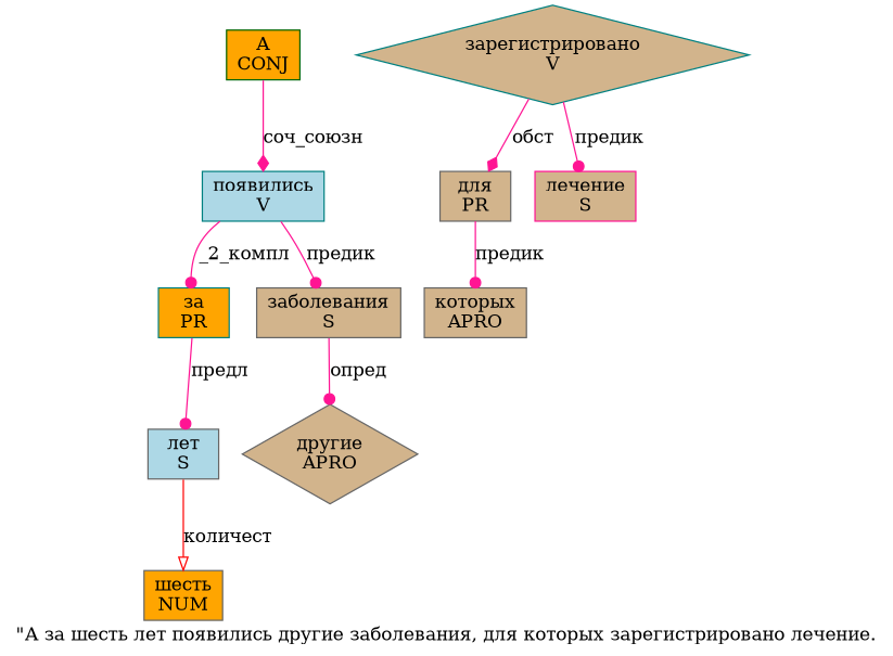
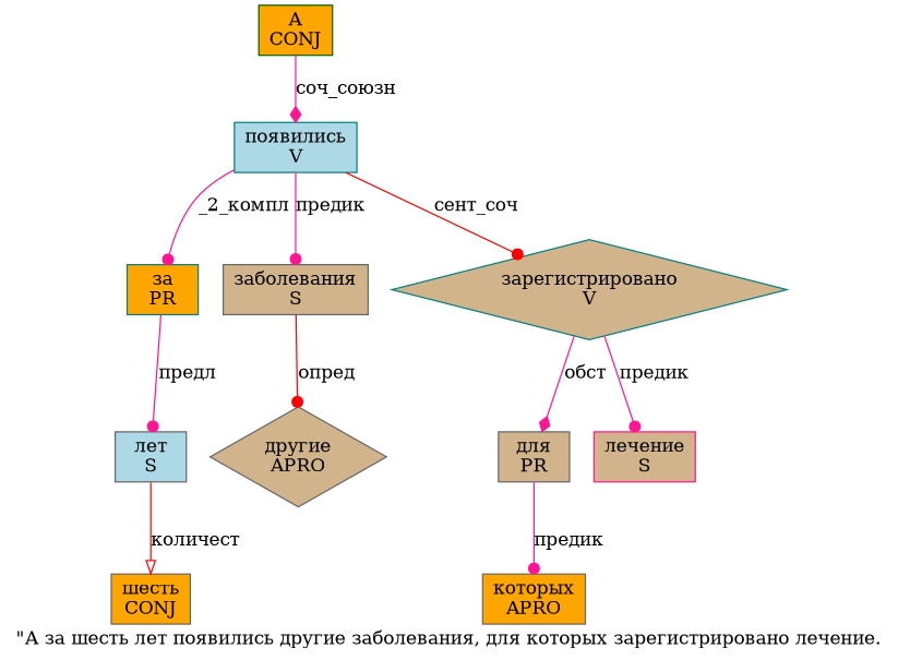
  digraph {
    label="\"А за шесть лет появились другие заболевания, для которых зарегистрировано лечение."
    node [color=gray40 fillcolor=tan penwidth=1 shape=box style=filled]
    edge [arrowhead=dot color=deeppink]
    n1 [color=darkgreen fillcolor=orange label="А\nCONJ"]
    n2 [color=teal fillcolor=lightblue label="появились\nV"]
    n3 [color=teal fillcolor=orange label="за\nPR"]
    n4 [label="заболевания\nS"]
    n5 [color=teal label="зарегистрировано\nV" shape=diamond]
    n6 [fillcolor=lightblue label="лет\nS"]
-   n7 [fillcolor=orange label="шесть\nNUM"]
+   n7 [fillcolor=orange label="шесть\nCONJ"]
    n8 [label="другие\nAPRO" shape=diamond]
    n9 [label="для\nPR"]
    n10 [color=deeppink label="лечение\nS"]
-   n11 [label="которых\nAPRO"]
+   n11 [fillcolor=orange label="которых\nAPRO"]
    n1 -> n2 [arrowhead=diamond label="соч_союзн"]
    n2 -> n3 [label="_2_компл"]
    n2 -> n4 [label="предик"]
+   n2 -> n5 [color=red label="сент_соч"]
    n3 -> n6 [label="предл"]
-   n4 -> n8 [label="опред"]
+   n4 -> n8 [color=red label="опред"]
    n5 -> n9 [arrowhead=diamond label="обст"]
    n5 -> n10 [label="предик"]
    n6 -> n7 [arrowhead=onormal color=red label="количест"]
    n9 -> n11 [label="предик"]
  }
